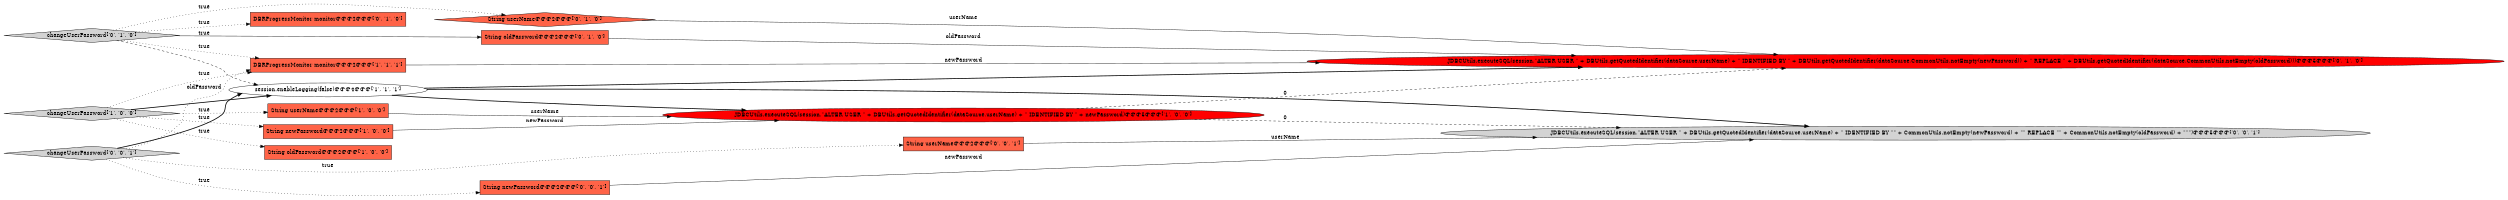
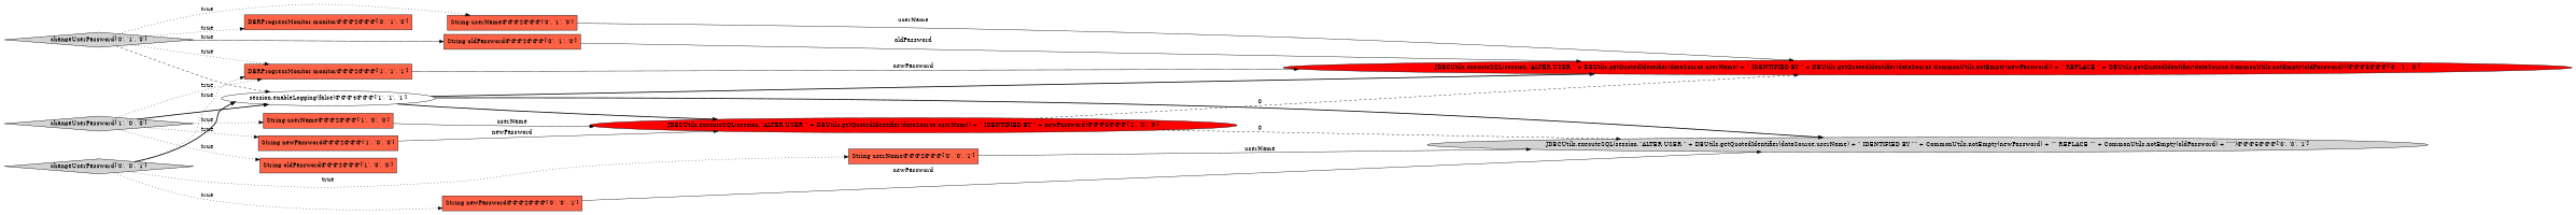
  digraph {
    rankdir=LR
    node [fillcolor=tomato shape=box style=filled]
    edge [style=dotted]
    n1 [label="String oldPassword@@@2@@@['0', '1', '0']"]
    n2 [fillcolor=red label="JDBCUtils.executeSQL(session,\"ALTER USER \" + DBUtils.getQuotedIdentifier(dataSource,userName) + \" IDENTIFIED BY \" + DBUtils.getQuotedIdentifier(dataSource,CommonUtils.notEmpty(newPassword)) + \" REPLACE \" + DBUtils.getQuotedIdentifier(dataSource,CommonUtils.notEmpty(oldPassword)))@@@5@@@['0', '1', '0']" shape=ellipse]
    n3 [fillcolor=lightgray label="changeUserPassword['0', '0', '1']" shape=diamond]
    n4 [label="String newPassword@@@2@@@['0', '0', '1']"]
    n5 [label="DBRProgressMonitor monitor@@@2@@@['1', '1', '1']"]
    n6 [label="String userName@@@2@@@['0', '0', '1']"]
    n7 [fillcolor=white label="session.enableLogging(false)@@@4@@@['1', '1', '1']" shape=ellipse]
    n8 [fillcolor=lightgray label="JDBCUtils.executeSQL(session,\"ALTER USER \" + DBUtils.getQuotedIdentifier(dataSource,userName) + \" IDENTIFIED BY \"\" + CommonUtils.notEmpty(newPassword) + \"\" REPLACE \"\" + CommonUtils.notEmpty(oldPassword) + \"\"\")@@@5@@@['0', '0', '1']" shape=ellipse]
    n9 [fillcolor=red label="JDBCUtils.executeSQL(session,\"ALTER USER \" + DBUtils.getQuotedIdentifier(dataSource,userName) + \" IDENTIFIED BY \" + newPassword)@@@5@@@['1', '0', '0']" shape=ellipse]
    n10 [label="DBRProgressMonitor monitor@@@2@@@['0', '1', '0']"]
-   n11 [label="String userName@@@2@@@['0', '1', '0']" shape=diamond]
+   n11 [label="String userName@@@2@@@['0', '1', '0']"]
    n12 [label="String newPassword@@@2@@@['1', '0', '0']"]
    n13 [fillcolor=lightgray label="changeUserPassword['1', '0', '0']" shape=diamond]
    n14 [label="String oldPassword@@@2@@@['1', '0', '0']"]
    n15 [label="String userName@@@2@@@['1', '0', '0']"]
    n16 [fillcolor=lightgray label="changeUserPassword['0', '1', '0']" shape=diamond]
    n1 -> n2 [label=oldPassword style=solid]
    n3 -> n4 [label=true]
-   n3 -> n5 [label=oldPassword]
+   n3 -> n5 [label=true]
    n3 -> n6 [label=true]
    n3 -> n7 [style=bold]
    n4 -> n8 [label=newPassword style=solid]
    n5 -> n2 [label=newPassword style=solid]
    n6 -> n8 [label=userName style=solid]
    n7 -> n2 [style=bold]
    n7 -> n8 [style=bold]
    n7 -> n9 [style=bold]
    n9 -> n2 [label=0 style=dashed]
    n9 -> n8 [label=0 style=dashed]
    n11 -> n2 [label=userName style=solid]
    n12 -> n9 [label=newPassword style=solid]
    n13 -> n5 [label=true]
    n13 -> n7 [style=bold]
    n13 -> n12 [label=true]
    n13 -> n14 [label=true]
    n13 -> n15 [label=true]
    n15 -> n9 [label=userName style=solid]
    n16 -> n1 [label=true style=solid]
    n16 -> n5 [label=true]
    n16 -> n7 [style=dashed]
    n16 -> n10 [label=true]
    n16 -> n11 [label=true]
  }
